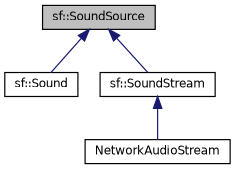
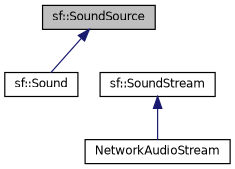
  digraph {
    node [color=black fillcolor=white fontname=Helvetica fontsize=10 shape=record style=filled]
    edge [color=midnightblue dir=back fontname=Helvetica fontsize=10 labelfontname=Helvetica labelfontsize=10 style=solid]
    n1 [fillcolor=grey75 fontcolor=black height=0.2 label="sf::SoundSource" width=0.4]
    n2 [height=0.2 label="sf::Sound" width=0.4]
    n3 [height=0.2 label="sf::SoundStream" width=0.4]
    n4 [height=0.2 label=NetworkAudioStream width=0.4]
    n1 -> n2
-   n1 -> n3
    n3 -> n4
  }
